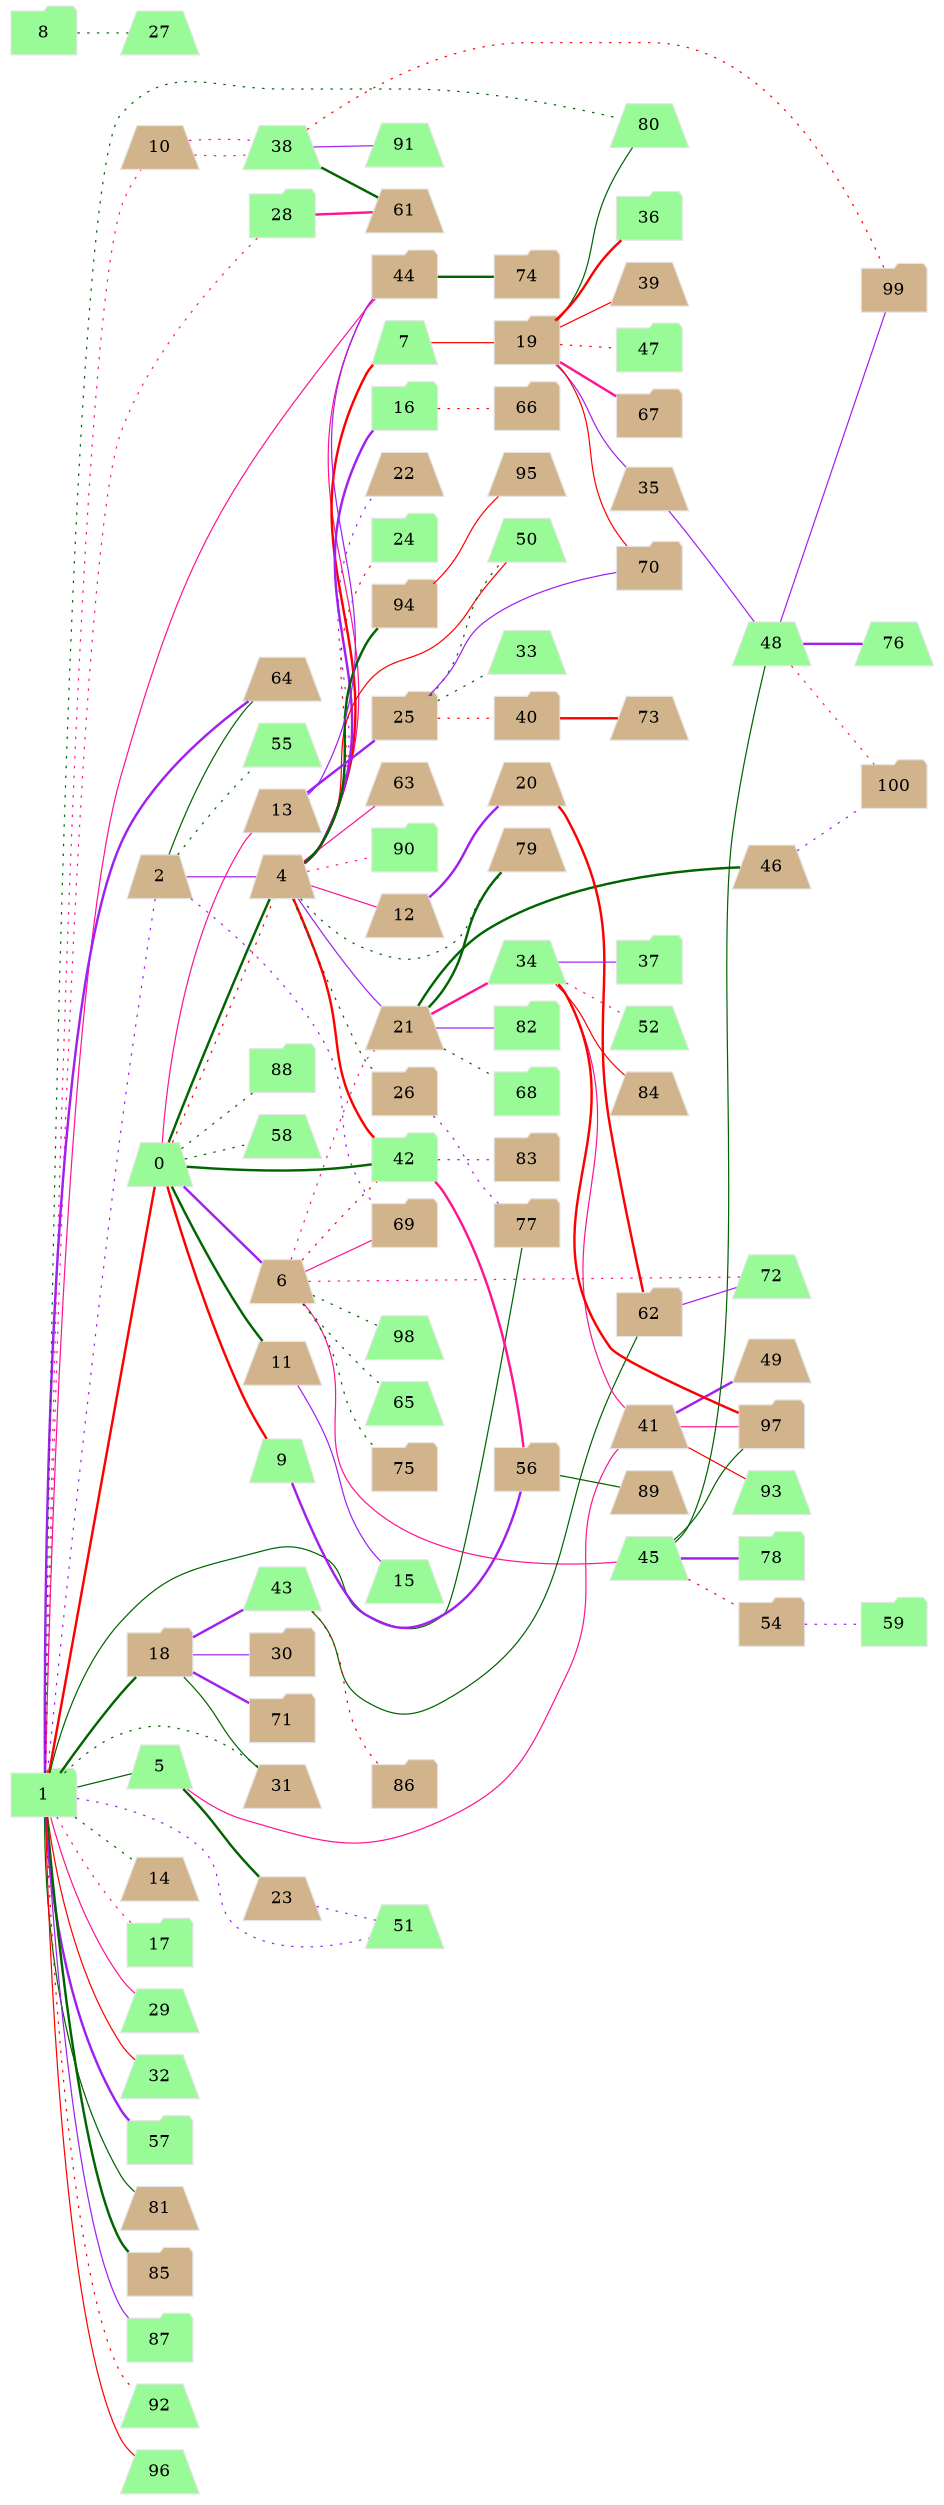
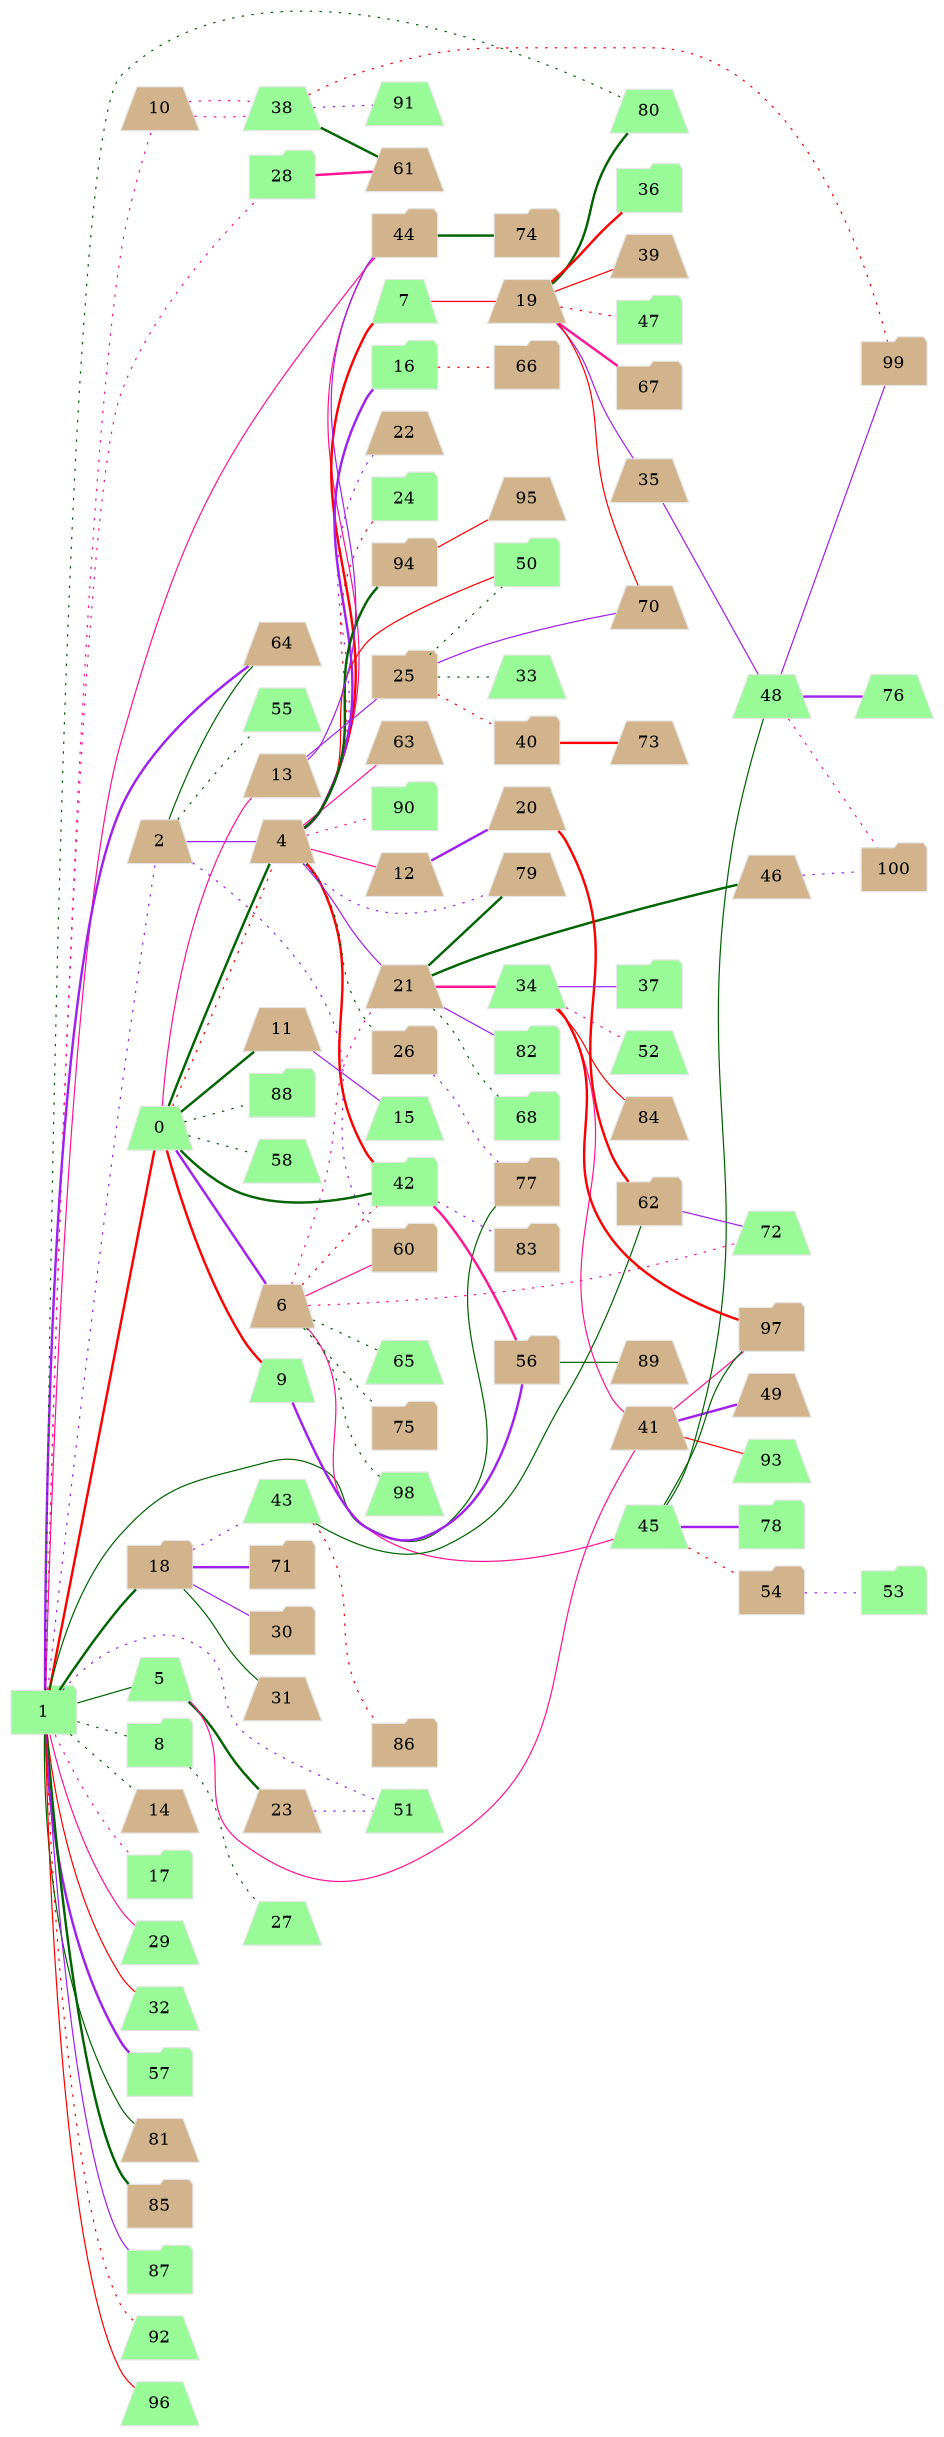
  graph {
    rankdir=LR
    node [color=gray90 fillcolor=tan shape=trapezium style=filled]
    edge [color=darkgreen style=dotted]
    1 [fillcolor=palegreen shape=folder]
    2
    n3 [fillcolor=palegreen label=0]
    5 [fillcolor=palegreen]
    8 [fillcolor=palegreen shape=folder]
    10
    14
    17 [fillcolor=palegreen shape=folder]
    18 [shape=folder]
    28 [fillcolor=palegreen shape=folder]
    29 [fillcolor=palegreen]
    32 [fillcolor=palegreen]
    44 [shape=folder]
    51 [fillcolor=palegreen]
    57 [fillcolor=palegreen shape=folder]
    64
    77 [shape=folder]
    80 [fillcolor=palegreen]
    81
    85 [shape=folder]
    87 [fillcolor=palegreen shape=folder]
    92 [fillcolor=palegreen]
    96 [fillcolor=palegreen]
    4
    55 [fillcolor=palegreen]
-   69 [shape=folder]
+   69 [shape=folder label=60]
    6
    9 [fillcolor=palegreen]
    11
    13
    42 [fillcolor=palegreen shape=folder]
    58 [fillcolor=palegreen]
    88 [fillcolor=palegreen shape=folder]
    23
    41
    27 [fillcolor=palegreen]
    38 [fillcolor=palegreen]
    30 [shape=folder]
    31
    43 [fillcolor=palegreen]
    71 [shape=folder]
    61
    74 [shape=folder]
    7 [fillcolor=palegreen]
    12
    16 [fillcolor=palegreen shape=folder]
    21
    22
    24 [fillcolor=palegreen shape=folder]
    26 [shape=folder]
-   50 [fillcolor=palegreen]
+   50 [fillcolor=palegreen shape=folder]
    63
    79
    90 [fillcolor=palegreen shape=folder]
    94 [shape=folder]
    45 [fillcolor=palegreen]
    65 [fillcolor=palegreen]
    72 [fillcolor=palegreen]
    75 [shape=folder]
    98 [fillcolor=palegreen]
    56 [shape=folder]
    15 [fillcolor=palegreen]
    25 [shape=folder]
    83 [shape=folder]
-   19 [shape=folder]
+   19
    20
    66 [shape=folder]
    34 [fillcolor=palegreen]
    46
    68 [fillcolor=palegreen shape=folder]
    82 [fillcolor=palegreen shape=folder]
    95
    97 [shape=folder]
    49
    93 [fillcolor=palegreen]
    48 [fillcolor=palegreen]
    54 [shape=folder]
    78 [fillcolor=palegreen shape=folder]
    35
    36 [fillcolor=palegreen shape=folder]
    39
    47 [fillcolor=palegreen shape=folder]
    67 [shape=folder]
-   70 [shape=folder]
+   70
    89
    91 [fillcolor=palegreen]
    99 [shape=folder]
    62 [shape=folder]
    33 [fillcolor=palegreen]
    40 [shape=folder]
    86 [shape=folder]
    37 [fillcolor=palegreen shape=folder]
    52 [fillcolor=palegreen]
    84
    100 [shape=folder]
    73
    76 [fillcolor=palegreen]
-   59 [fillcolor=palegreen shape=folder]
+   59 [fillcolor=palegreen shape=folder label=53]
    1 -- 2 [color=purple]
    1 -- n3 [color=red style=bold]
    1 -- 5 [style=solid]
-   1 -- 31
+   1 -- 8
    1 -- 10 [color=deeppink]
    1 -- 14
    1 -- 17 [color=deeppink]
    1 -- 18 [style=bold]
    1 -- 28 [color=deeppink]
    1 -- 29 [color=deeppink style=solid]
    1 -- 32 [color=red style=solid]
    1 -- 44 [color=deeppink style=solid]
    1 -- 51 [color=purple]
    1 -- 57 [color=purple style=bold]
    1 -- 64 [color=purple style=bold]
    1 -- 77 [style=solid]
    1 -- 80
    1 -- 81 [style=solid]
    1 -- 85 [style=bold]
    1 -- 87 [color=purple style=solid]
    1 -- 92 [color=red]
    1 -- 96 [color=red style=solid]
    2 -- 64 [style=solid]
    2 -- 4 [color=purple style=solid]
    2 -- 55
    2 -- 69 [color=purple]
    n3 -- 4 [color=red]
    n3 -- 4 [style=bold]
    n3 -- 6 [color=purple style=bold]
    n3 -- 9 [color=red style=bold]
    n3 -- 11 [style=bold]
    n3 -- 13 [color=deeppink style=solid]
    n3 -- 42 [style=bold]
    n3 -- 58
    n3 -- 88
    5 -- 23 [style=bold]
    5 -- 41 [color=deeppink style=solid]
    8 -- 27
    10 -- 38 [color=deeppink]
    10 -- 38 [color=deeppink]
    18 -- 30 [color=purple style=solid]
    18 -- 31 [style=solid]
-   18 -- 43 [color=purple style=bold]
+   18 -- 43 [color=purple]
    18 -- 71 [color=purple style=bold]
    28 -- 61 [color=deeppink style=bold]
    44 -- 74 [style=bold]
    4 -- 44 [color=deeppink style=solid]
    4 -- 42 [color=red style=bold]
    4 -- 7 [color=red style=bold]
    4 -- 12 [color=deeppink style=solid]
    4 -- 16 [color=purple style=bold]
    4 -- 21 [color=purple style=solid]
    4 -- 22 [color=purple]
    4 -- 24 [color=red]
    4 -- 26
    4 -- 50 [color=red style=solid]
    4 -- 63 [color=deeppink style=solid]
-   4 -- 79
+   4 -- 79 [color=purple]
    4 -- 90 [color=deeppink]
    4 -- 94 [style=bold]
    6 -- 69 [color=deeppink style=solid]
    6 -- 42 [color=red]
    6 -- 21 [color=deeppink]
    6 -- 45 [color=deeppink style=solid]
    6 -- 65
    6 -- 72 [color=deeppink]
    6 -- 75
    6 -- 98
    9 -- 56 [color=purple style=bold]
    11 -- 15 [color=purple style=solid]
    13 -- 44 [color=purple style=solid]
-   13 -- 25 [color=purple style=bold]
+   13 -- 25 [color=purple style=solid]
    42 -- 56 [color=deeppink style=bold]
    42 -- 83 [color=purple]
    23 -- 51 [color=purple]
    41 -- 97 [color=deeppink style=solid]
    41 -- 49 [color=purple style=bold]
    41 -- 93 [color=red style=solid]
    38 -- 61 [style=bold]
-   38 -- 91 [color=purple style=solid]
+   38 -- 91 [color=purple]
    38 -- 99 [color=red]
    43 -- 62 [style=solid]
    43 -- 86 [color=red]
    7 -- 19 [color=red style=solid]
    12 -- 20 [color=purple style=bold]
    16 -- 66 [color=red]
    21 -- 79 [style=bold]
    21 -- 34 [color=deeppink style=bold]
    21 -- 46 [style=bold]
    21 -- 68
    21 -- 82 [color=purple style=solid]
    26 -- 77 [color=purple]
    94 -- 95 [color=red style=solid]
    45 -- 97 [style=solid]
    45 -- 48 [style=solid]
    45 -- 54 [color=red]
    45 -- 78 [color=purple style=bold]
    56 -- 89 [style=solid]
    25 -- 50
    25 -- 70 [color=purple style=solid]
    25 -- 33
    25 -- 40 [color=red]
-   19 -- 80 [style=solid]
+   19 -- 80 [style=bold]
    19 -- 35 [color=purple style=solid]
    19 -- 36 [color=red style=bold]
    19 -- 39 [color=red style=solid]
    19 -- 47 [color=red]
    19 -- 67 [color=deeppink style=bold]
    19 -- 70 [color=red style=solid]
    20 -- 62 [color=red style=bold]
    34 -- 41 [color=deeppink style=solid]
    34 -- 97 [color=red style=bold]
    34 -- 37 [color=purple style=solid]
    34 -- 52 [color=deeppink]
    34 -- 84 [color=red style=solid]
    46 -- 100 [color=purple]
    48 -- 99 [color=purple style=solid]
    48 -- 100 [color=deeppink]
    48 -- 76 [color=purple style=bold]
    54 -- 59 [color=purple]
    35 -- 48 [color=purple style=solid]
    62 -- 72 [color=purple style=solid]
    40 -- 73 [color=red style=bold]
  }
